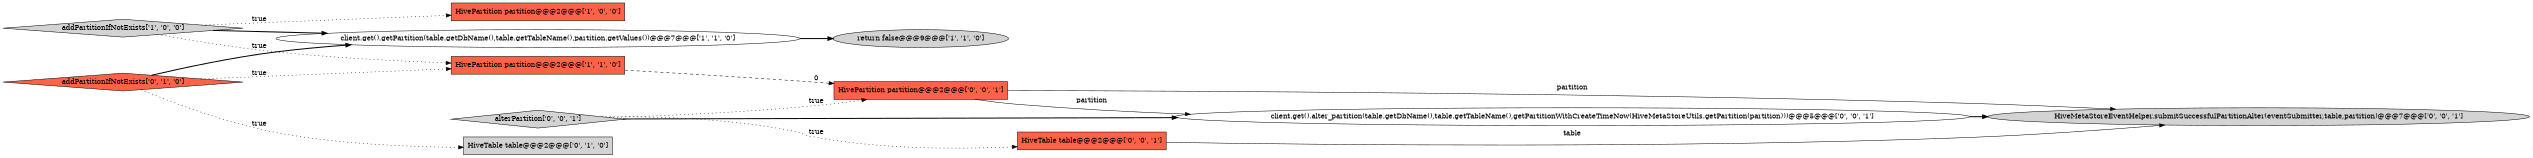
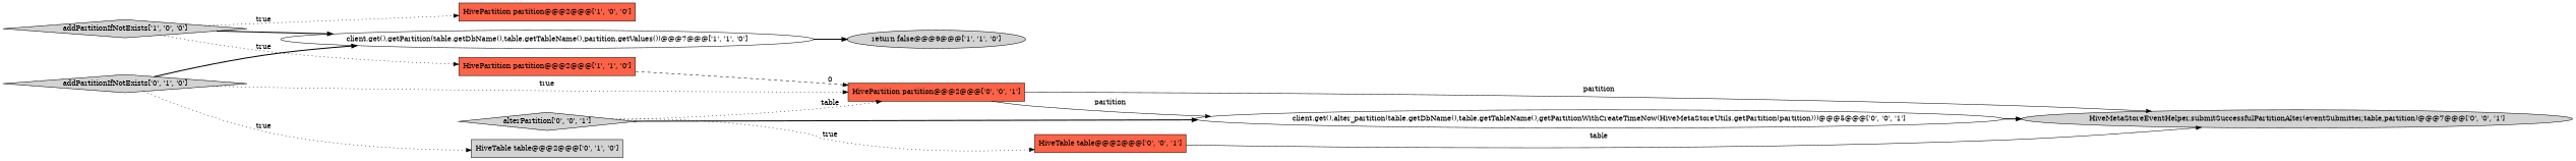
  digraph {
    rankdir=LR
    node [fillcolor=lightgray shape=box style=filled]
    edge [style=dotted]
    n1 [label="addPartitionIfNotExists['1', '0', '0']" shape=diamond]
    n2 [fillcolor=white label="client.get().getPartition(table.getDbName(),table.getTableName(),partition.getValues())@@@7@@@['1', '1', '0']" shape=ellipse]
    n3 [fillcolor=tomato label="HivePartition partition@@@2@@@['1', '1', '0']"]
    n4 [fillcolor=tomato label="HivePartition partition@@@2@@@['1', '0', '0']"]
    n5 [label="return false@@@9@@@['1', '1', '0']" shape=ellipse]
    n6 [fillcolor=tomato label="HivePartition partition@@@2@@@['0', '0', '1']"]
-   n7 [fillcolor=tomato label="addPartitionIfNotExists['0', '1', '0']" shape=diamond]
+   n7 [label="addPartitionIfNotExists['0', '1', '0']" shape=diamond]
    n8 [label="HiveTable table@@@2@@@['0', '1', '0']"]
    n9 [fillcolor=white label="client.get().alter_partition(table.getDbName(),table.getTableName(),getPartitionWithCreateTimeNow(HiveMetaStoreUtils.getPartition(partition)))@@@5@@@['0', '0', '1']" shape=ellipse]
    n10 [label="HiveMetaStoreEventHelper.submitSuccessfulPartitionAlter(eventSubmitter,table,partition)@@@7@@@['0', '0', '1']" shape=ellipse]
    n11 [label="alterPartition['0', '0', '1']" shape=diamond]
    n12 [fillcolor=tomato label="HiveTable table@@@2@@@['0', '0', '1']"]
    n1 -> n2 [style=bold]
    n1 -> n3 [label=true]
    n1 -> n4 [label=true]
    n2 -> n5 [style=bold]
    n3 -> n6 [label=0 style=dashed]
    n6 -> n9 [label=partition style=solid]
    n6 -> n10 [label=partition style=solid]
    n7 -> n2 [style=bold]
-   n7 -> n3 [label=true]
+   n7 -> n6 [label=true]
    n7 -> n8 [label=true]
    n9 -> n10 [style=bold]
-   n11 -> n6 [label=true]
+   n11 -> n6 [label=table]
    n11 -> n9 [style=bold]
    n11 -> n12 [label=true]
    n12 -> n10 [label=table style=solid]
  }
